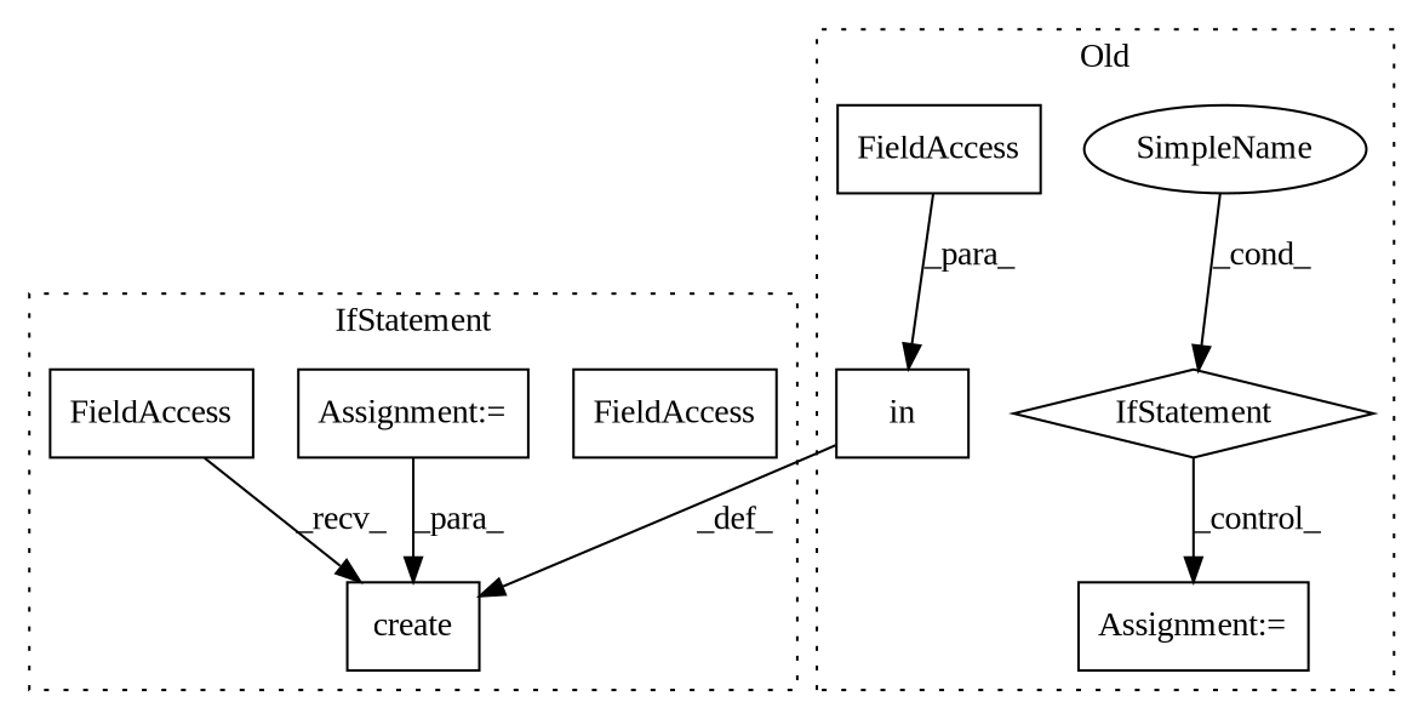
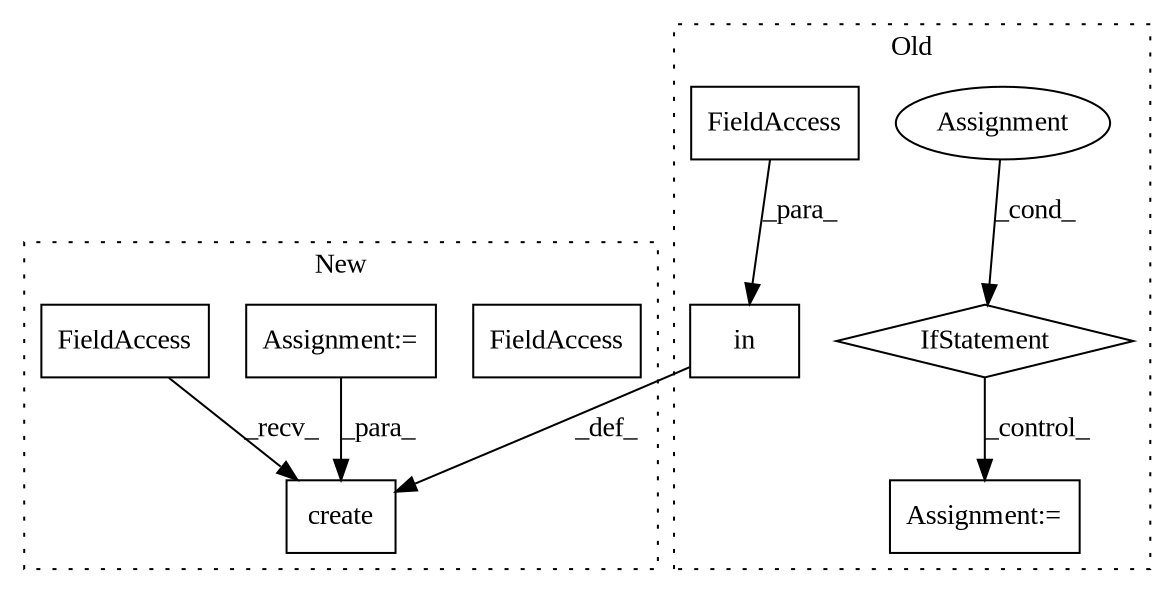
  digraph {
    fontname="Liberation Serif"
    node [a=22 fontname="Liberation Serif" l=1 shape=box]
    edge [fontname="Liberation Serif"]
    n1 [a=105 l=15 label=in s=2263]
    n2 [a=25 l="12,2" label=IfStatement s="2251,2278" shape=diamond]
-   n3 [a=42 label=SimpleName shape=ellipse l=""]
+   n3 [a=42 label=Assignment shape=ellipse l=""]
    n4 [a=7 label="Assignment:=" s=2346]
    n5 [l=4 label=FieldAccess s=2274]
    n6 [a=32 l="7,1" label=create s="2456,2468"]
    n7 [l=9 label=FieldAccess s=2494]
    n8 [a=7 label="Assignment:=" s=1672]
    n9 [l=9 label=FieldAccess s=2446]
    subgraph cluster_1 {
      label=Old
      style=dotted
      n1
      n2
      n3
      n4
      n5
    }
    subgraph cluster_2 {
-     label=IfStatement
+     label=New
      style=dotted
      n6
      n7
      n8
      n9
    }
    n1 -> n6 [label=_def_]
    n2 -> n4 [label=_control_]
    n3 -> n2 [label=_cond_]
    n5 -> n1 [label=_para_]
    n8 -> n6 [label=_para_]
    n9 -> n6 [label=_recv_]
  }
